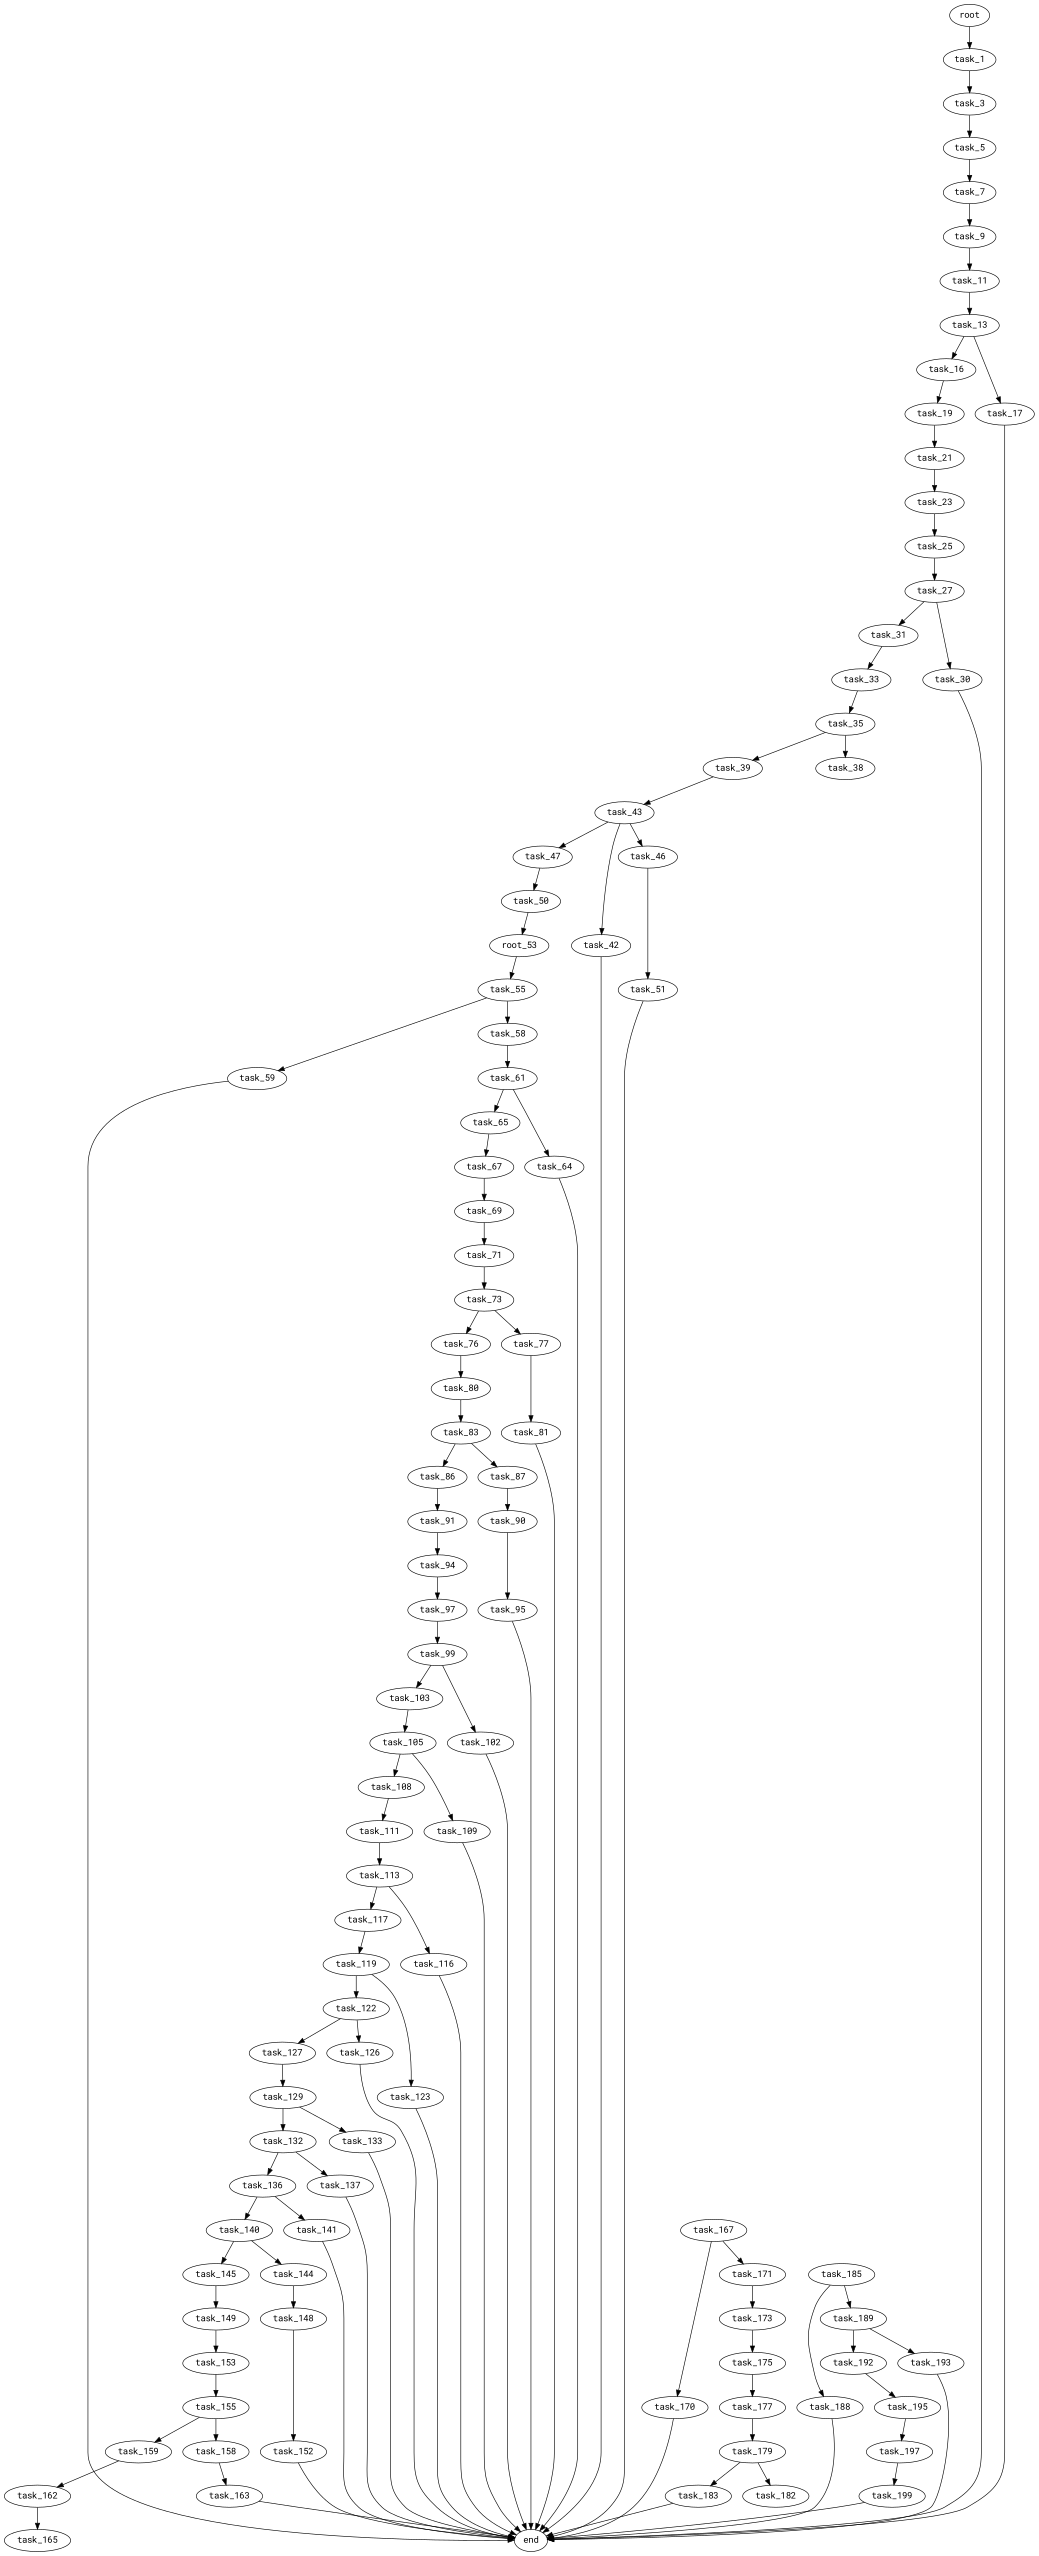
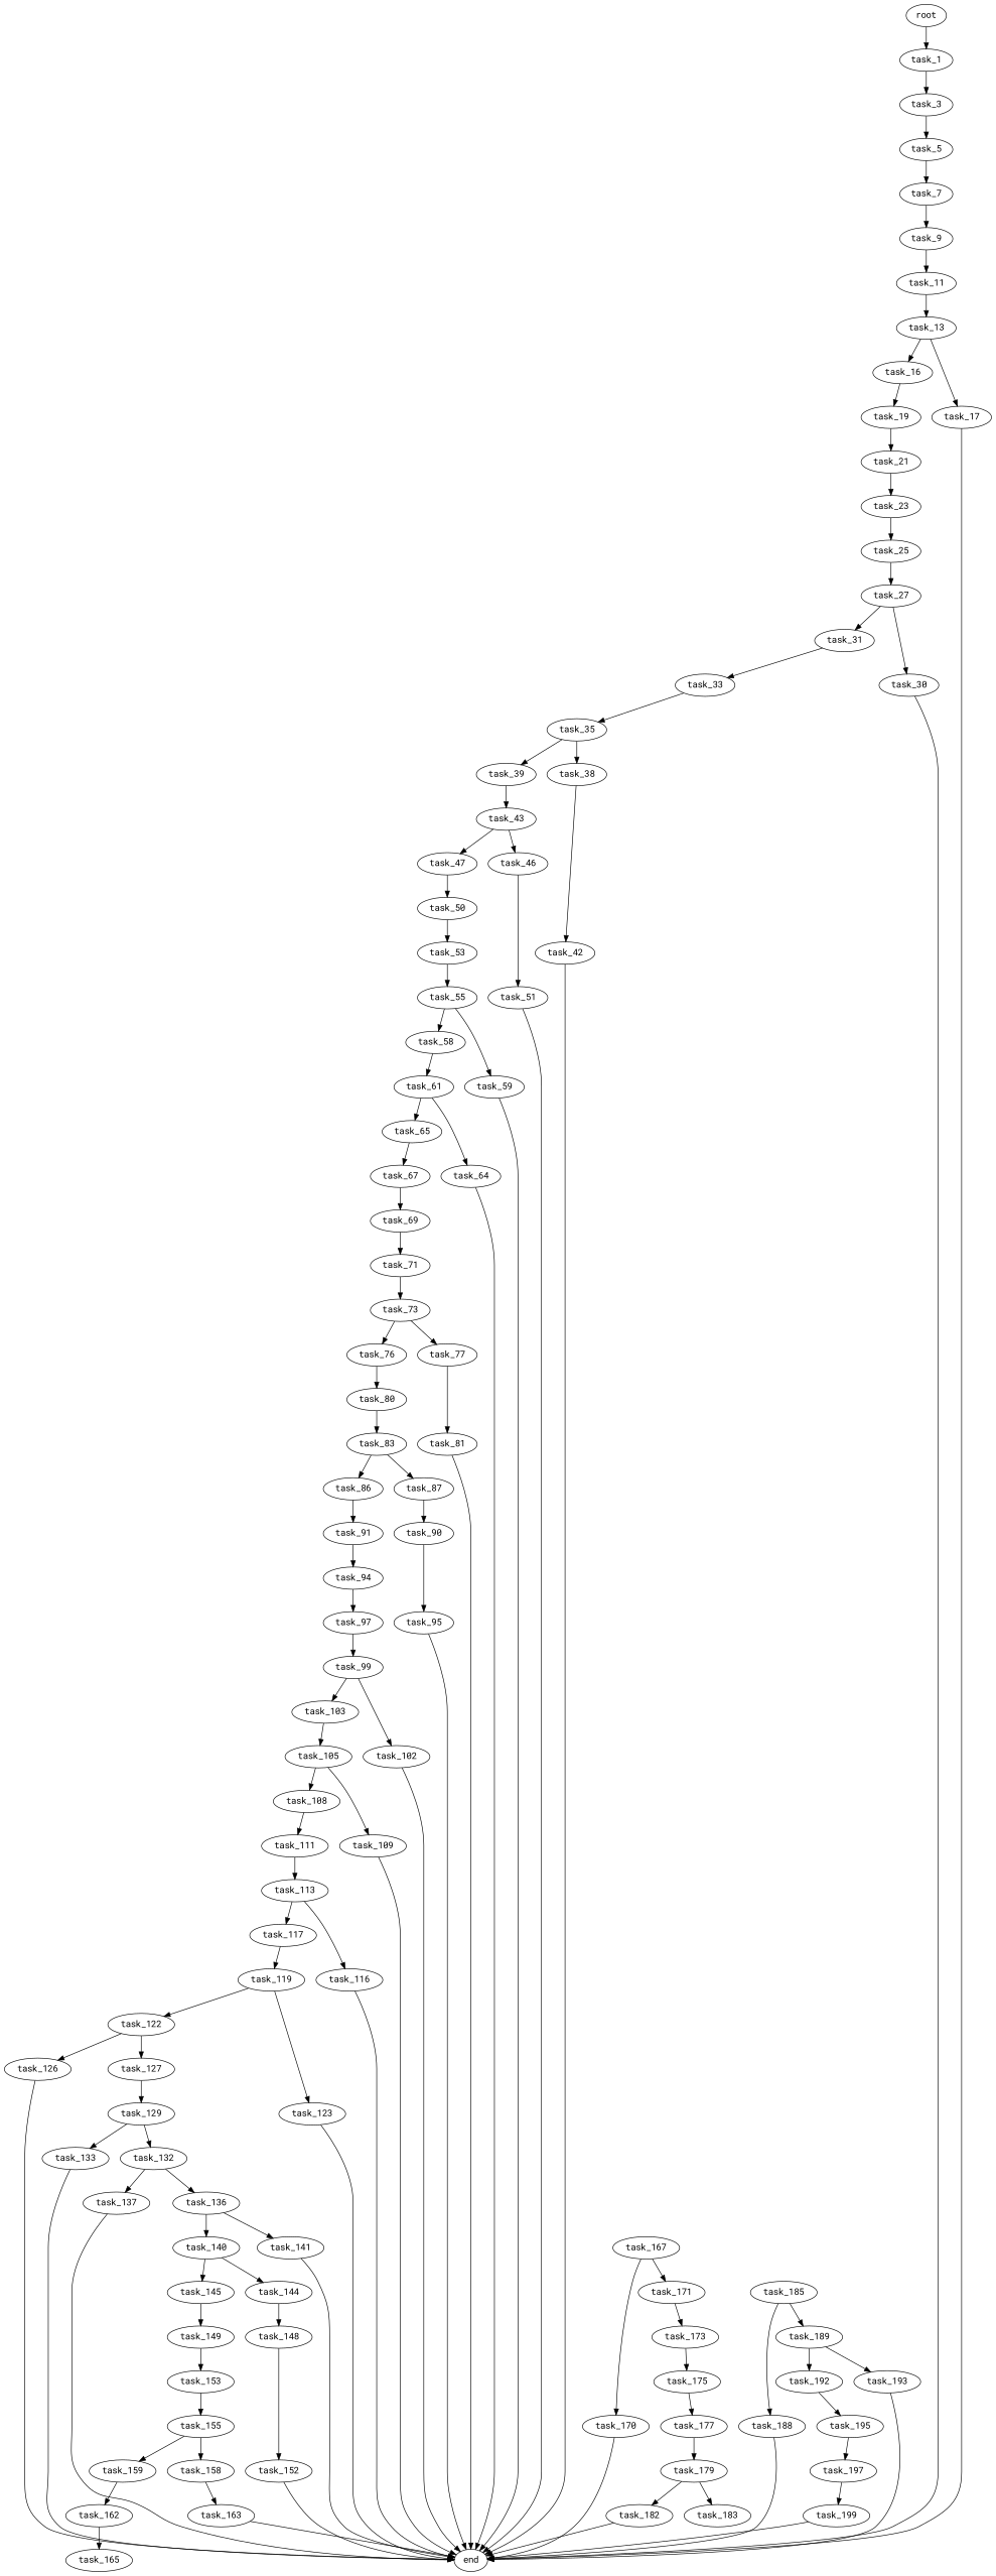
  digraph {
    fontname="Roboto Mono"
    node [fontname="Roboto Mono"]
    edge [fontname="Roboto Mono"]
    root
    task_1
    task_3
    task_5
    task_7
    task_9
    task_11
    task_13
    task_16
    task_17
    task_19
    end
    task_21
    task_23
    task_25
    task_27
    task_30
    task_31
    task_33
    task_35
    task_38
    task_39
    task_42
    task_43
    task_46
    task_47
    task_51
    task_50
-   task_53 [label=root_53]
+   task_53
    task_55
    task_58
    task_59
    task_61
    task_64
    task_65
    task_67
    task_69
    task_71
    task_73
    task_76
    task_77
    task_80
    task_81
    task_83
    task_86
    task_87
    task_91
    task_90
    task_94
    task_95
    task_97
    task_99
    task_102
    task_103
    task_105
    task_108
    task_109
    task_111
    task_113
    task_116
    task_117
    task_119
    task_122
    task_123
    task_126
    task_127
    task_129
    task_132
    task_133
    task_136
    task_137
    task_140
    task_141
    task_144
    task_145
    task_148
    task_149
    task_152
    task_153
    task_155
    task_158
    task_159
    task_163
    task_162
    task_165
    task_167
    task_170
    task_171
    task_173
    task_175
    task_177
    task_179
    task_182
    task_183
    task_185
    task_188
    task_189
    task_192
    task_193
    task_195
    task_197
    task_199
    root -> task_1
    task_1 -> task_3
    task_3 -> task_5
    task_5 -> task_7
    task_7 -> task_9
    task_9 -> task_11
    task_11 -> task_13
    task_13 -> task_16
    task_13 -> task_17
    task_16 -> task_19
    task_17 -> end
    task_19 -> task_21
    task_21 -> task_23
    task_23 -> task_25
    task_25 -> task_27
    task_27 -> task_30
    task_27 -> task_31
    task_30 -> end
    task_31 -> task_33
    task_33 -> task_35
    task_35 -> task_38
    task_35 -> task_39
-   task_43 -> task_42
+   task_38 -> task_42
    task_39 -> task_43
    task_42 -> end
    task_43 -> task_46
    task_43 -> task_47
    task_46 -> task_51
    task_47 -> task_50
    task_51 -> end
    task_50 -> task_53
    task_53 -> task_55
    task_55 -> task_58
    task_55 -> task_59
    task_58 -> task_61
    task_59 -> end
    task_61 -> task_64
    task_61 -> task_65
    task_64 -> end
    task_65 -> task_67
    task_67 -> task_69
    task_69 -> task_71
    task_71 -> task_73
    task_73 -> task_76
    task_73 -> task_77
    task_76 -> task_80
    task_77 -> task_81
    task_80 -> task_83
    task_81 -> end
    task_83 -> task_86
    task_83 -> task_87
    task_86 -> task_91
    task_87 -> task_90
    task_91 -> task_94
    task_90 -> task_95
    task_94 -> task_97
    task_95 -> end
    task_97 -> task_99
    task_99 -> task_102
    task_99 -> task_103
    task_102 -> end
    task_103 -> task_105
    task_105 -> task_108
    task_105 -> task_109
    task_108 -> task_111
    task_109 -> end
    task_111 -> task_113
    task_113 -> task_116
    task_113 -> task_117
    task_116 -> end
    task_117 -> task_119
    task_119 -> task_122
    task_119 -> task_123
    task_122 -> task_126
    task_122 -> task_127
    task_123 -> end
    task_126 -> end
    task_127 -> task_129
    task_129 -> task_132
    task_129 -> task_133
    task_132 -> task_136
    task_132 -> task_137
    task_133 -> end
    task_136 -> task_140
    task_136 -> task_141
    task_137 -> end
    task_140 -> task_144
    task_140 -> task_145
    task_141 -> end
    task_144 -> task_148
    task_145 -> task_149
    task_148 -> task_152
    task_149 -> task_153
    task_152 -> end
    task_153 -> task_155
    task_155 -> task_158
    task_155 -> task_159
    task_158 -> task_163
    task_159 -> task_162
    task_163 -> end
    task_162 -> task_165
    task_167 -> task_170
    task_167 -> task_171
    task_170 -> end
    task_171 -> task_173
    task_173 -> task_175
    task_175 -> task_177
    task_177 -> task_179
    task_179 -> task_182
    task_179 -> task_183
-   task_183 -> end
+   task_182 -> end
    task_185 -> task_188
    task_185 -> task_189
    task_188 -> end
    task_189 -> task_192
    task_189 -> task_193
    task_192 -> task_195
    task_193 -> end
    task_195 -> task_197
    task_197 -> task_199
    task_199 -> end
  }
